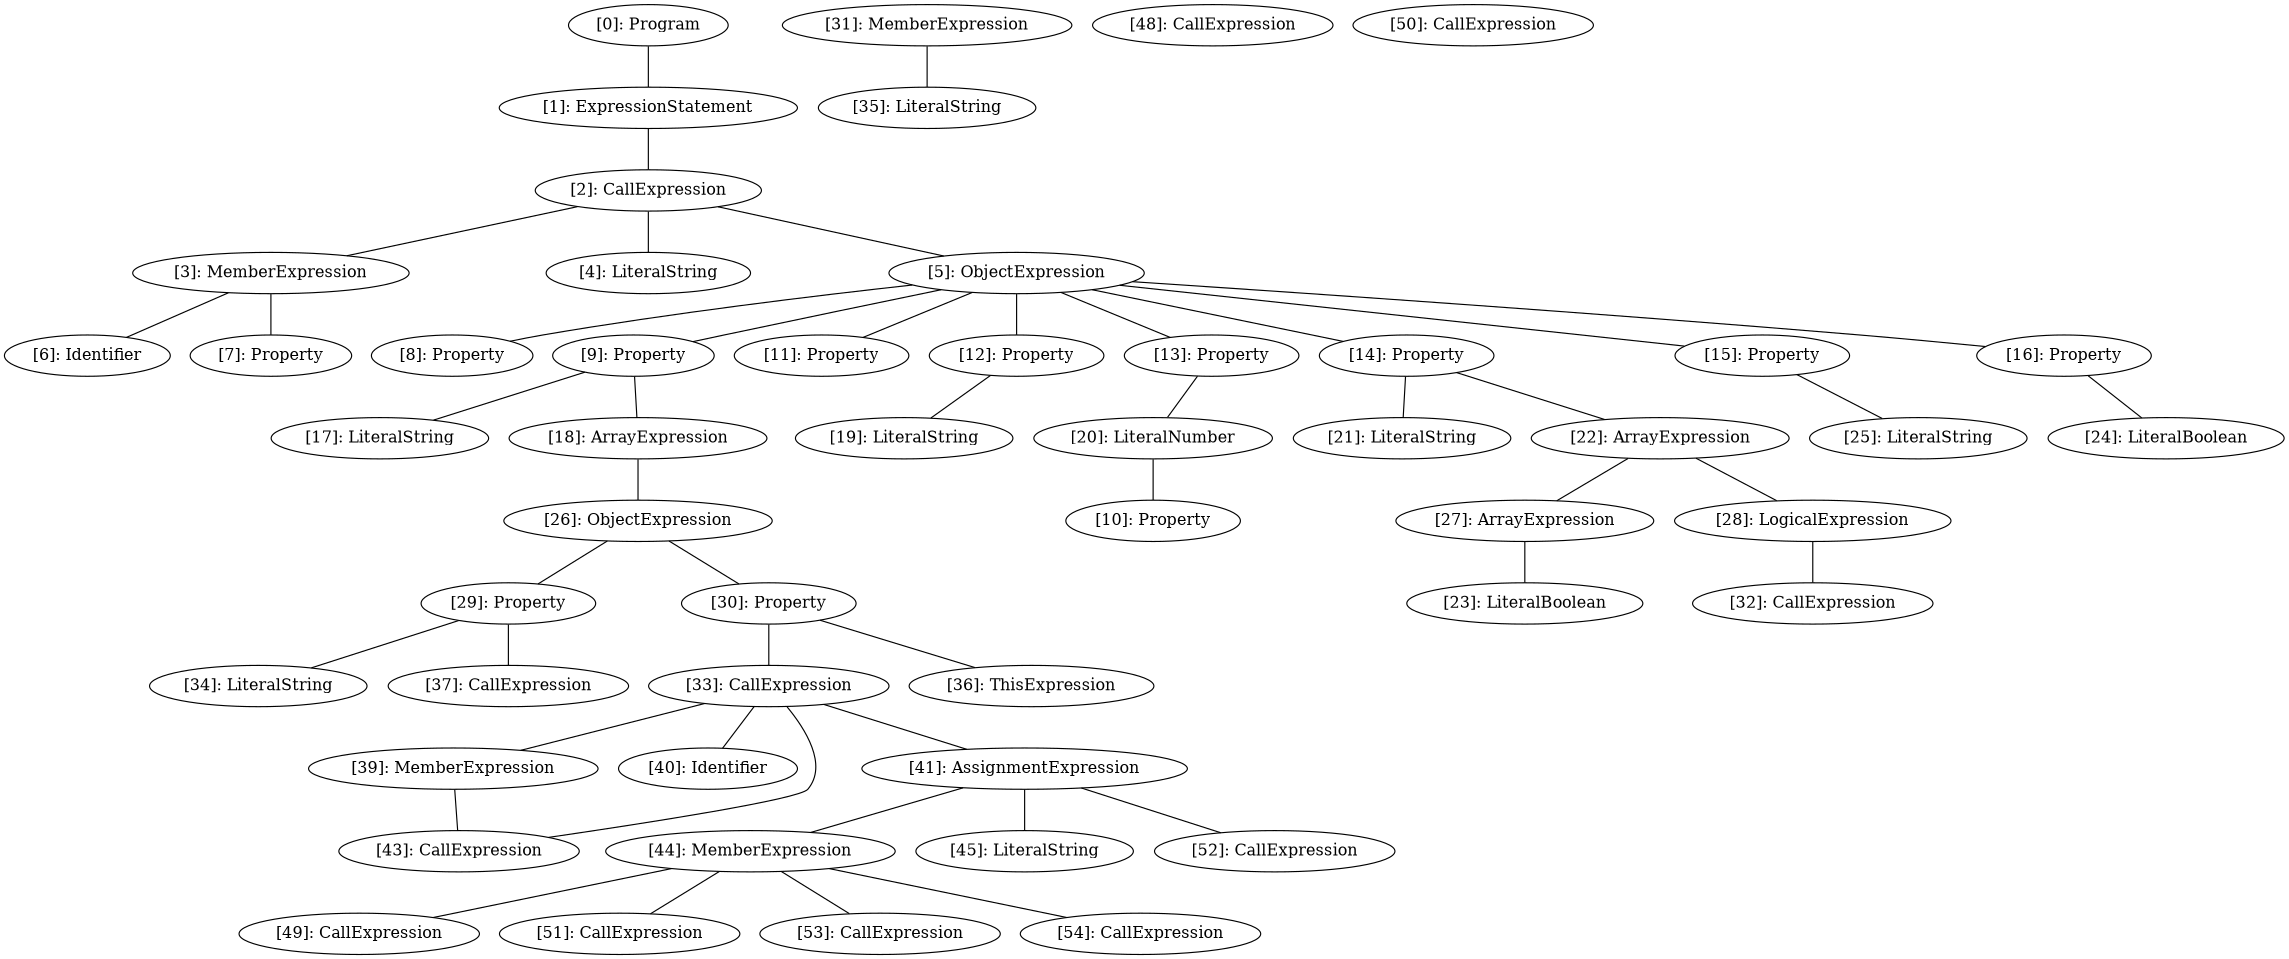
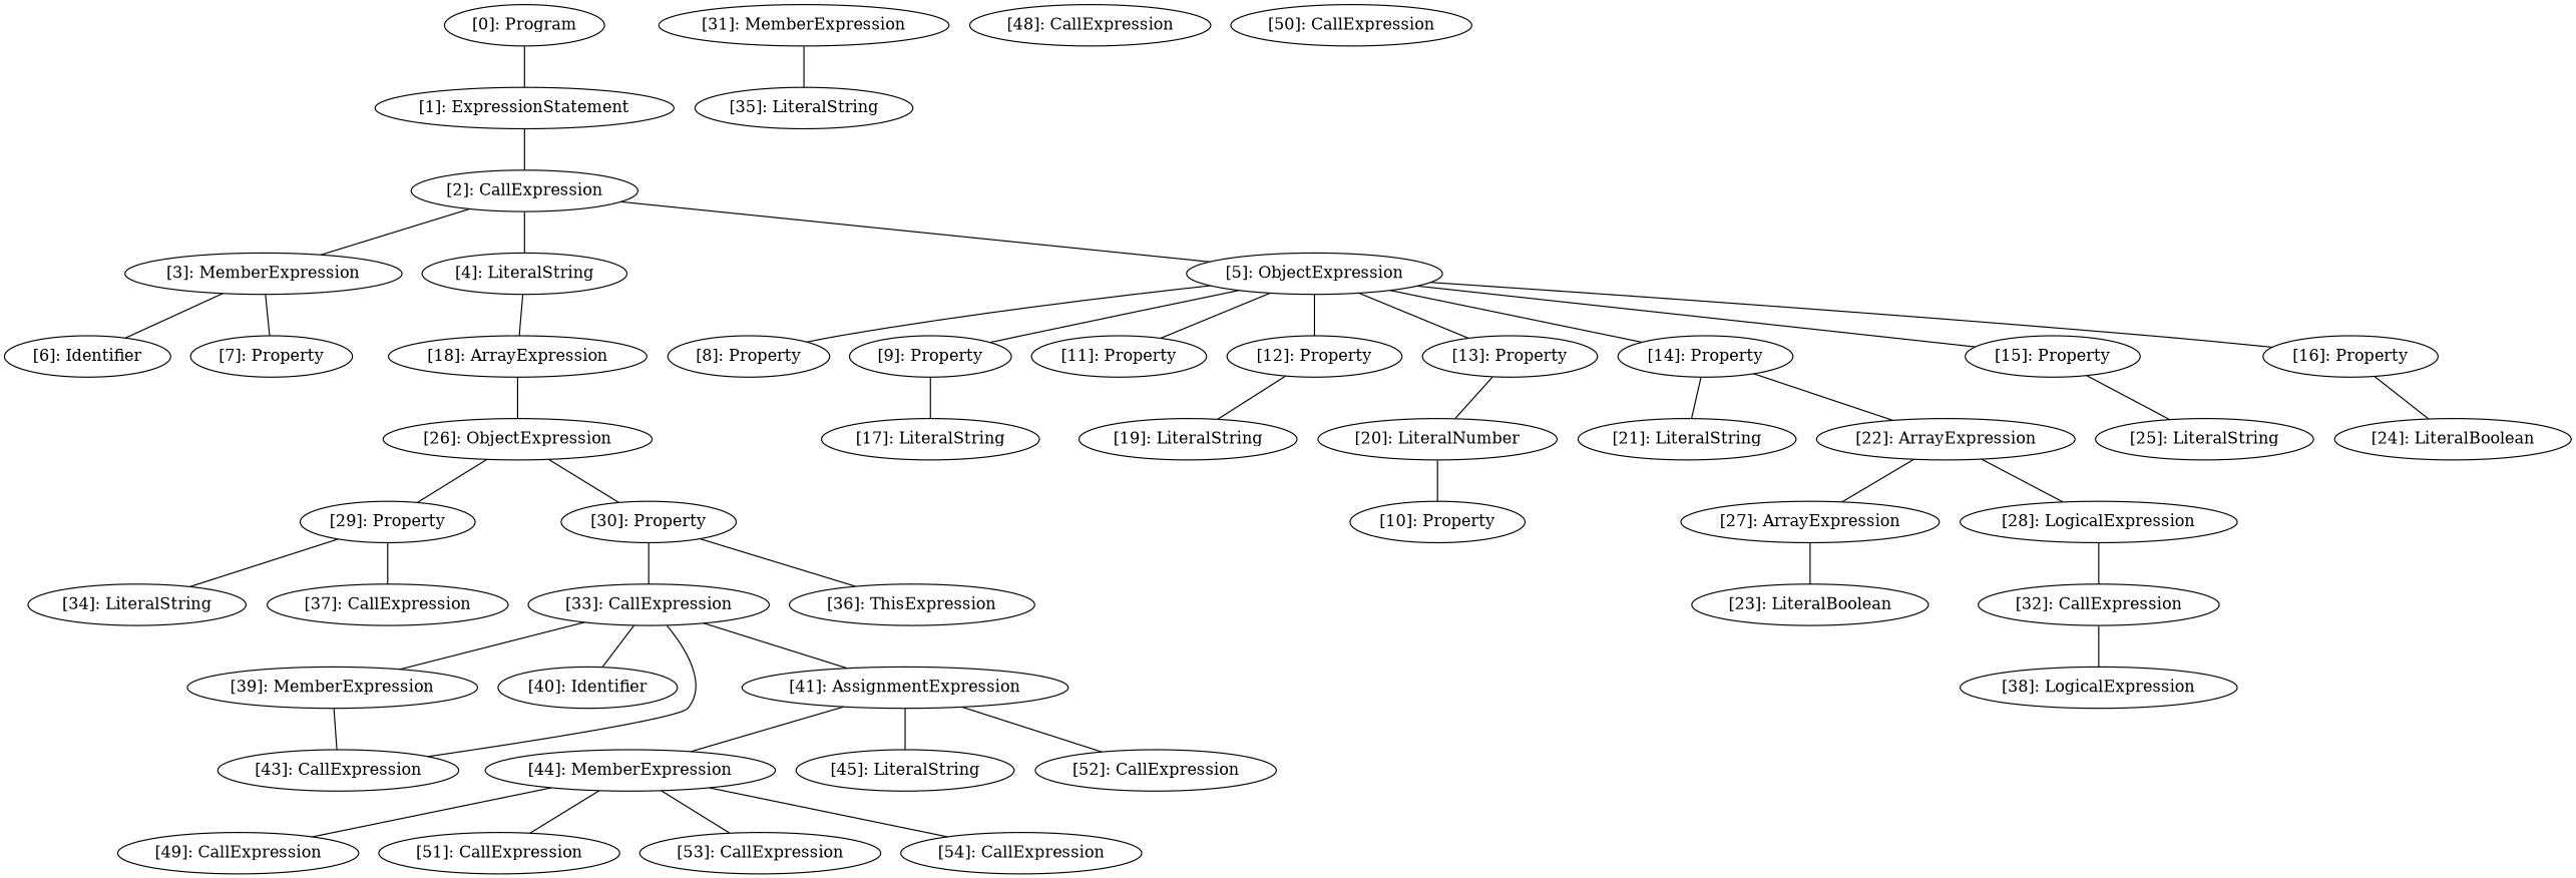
  graph {
    n1 [label="[0]: Program"]
    n2 [label="[1]: ExpressionStatement"]
    n3 [label="[2]: CallExpression"]
    n4 [label="[3]: MemberExpression"]
    n5 [label="[4]: LiteralString"]
    n6 [label="[5]: ObjectExpression"]
    n7 [label="[6]: Identifier"]
    n8 [label="[7]: Property"]
    n9 [label="[8]: Property"]
    n10 [label="[9]: Property"]
    n11 [label="[11]: Property"]
    n12 [label="[12]: Property"]
    n13 [label="[13]: Property"]
    n14 [label="[14]: Property"]
    n15 [label="[15]: Property"]
    n16 [label="[16]: Property"]
    n17 [label="[17]: LiteralString"]
    n18 [label="[18]: ArrayExpression"]
    n19 [label="[10]: Property"]
    n20 [label="[19]: LiteralString"]
    n21 [label="[20]: LiteralNumber"]
    n22 [label="[21]: LiteralString"]
    n23 [label="[22]: ArrayExpression"]
    n24 [label="[25]: LiteralString"]
    n25 [label="[24]: LiteralBoolean"]
    n26 [label="[26]: ObjectExpression"]
    n27 [label="[27]: ArrayExpression"]
    n28 [label="[28]: LogicalExpression"]
    n29 [label="[23]: LiteralBoolean"]
    n30 [label="[29]: Property"]
    n31 [label="[30]: Property"]
    n32 [label="[32]: CallExpression"]
    n33 [label="[34]: LiteralString"]
    n34 [label="[37]: CallExpression"]
    n35 [label="[33]: CallExpression"]
    n36 [label="[36]: ThisExpression"]
+   n37 [label="[38]: LogicalExpression"]
    n38 [label="[39]: MemberExpression"]
    n39 [label="[40]: Identifier"]
    n40 [label="[41]: AssignmentExpression"]
    n41 [label="[43]: CallExpression"]
    n42 [label="[31]: MemberExpression"]
    n43 [label="[35]: LiteralString"]
    n44 [label="[44]: MemberExpression"]
    n45 [label="[45]: LiteralString"]
    n46 [label="[52]: CallExpression"]
    n47 [label="[49]: CallExpression"]
    n48 [label="[51]: CallExpression"]
    n49 [label="[53]: CallExpression"]
    n50 [label="[54]: CallExpression"]
    n51 [label="[48]: CallExpression"]
    n52 [label="[50]: CallExpression"]
    n1 -- n2
    n2 -- n3
    n3 -- n4
    n3 -- n5
    n3 -- n6
    n4 -- n7
    n4 -- n8
    n6 -- n9
    n6 -- n10
    n6 -- n11
    n6 -- n12
    n6 -- n13
    n6 -- n14
    n6 -- n15
    n6 -- n16
    n10 -- n17
-   n10 -- n18
+   n5 -- n18
    n12 -- n20
    n13 -- n21
    n14 -- n22
    n14 -- n23
    n15 -- n24
    n16 -- n25
    n18 -- n26
    n21 -- n19
    n23 -- n27
    n23 -- n28
    n26 -- n30
    n26 -- n31
    n27 -- n29
    n28 -- n32
    n30 -- n33
    n30 -- n34
    n31 -- n35
    n31 -- n36
+   n32 -- n37
    n35 -- n38
    n35 -- n39
    n35 -- n40
    n35 -- n41
    n38 -- n41
    n40 -- n44
    n40 -- n45
    n40 -- n46
    n42 -- n43
    n44 -- n47
    n44 -- n48
    n44 -- n49
    n44 -- n50
  }
